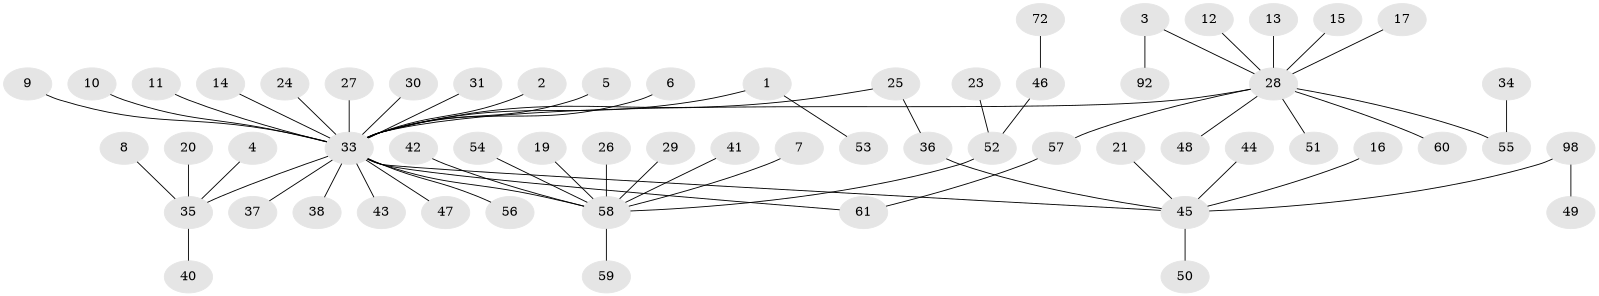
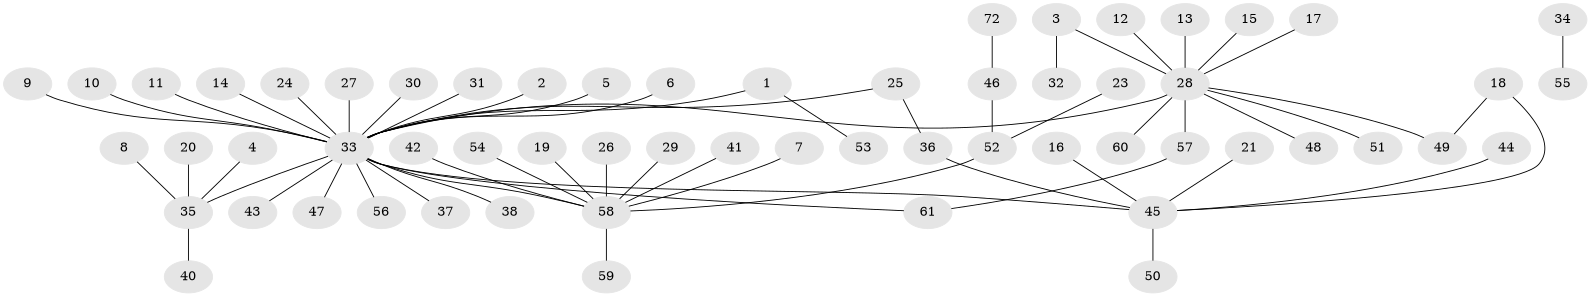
  graph {
    node [color=gray90 style=filled]
    edge [weight=1.0]
    1
    33
    53
    35
    58
    45
    37
    38
    43
    47
    56
    61
    2
    3
    28
-   32 [label=92]
+   32
    48
    51
    55
    57
    60
    4
    40
    5
    6
    7
    59
    8
    9
    10
    11
    12
    13
    14
    15
    16
    50
    17
-   18 [label=98]
+   18
    49
    19
    20
    21
    n44 [label=72]
    46
    52
    23
    24
    25
    36
    26
    27
    29
    30
    31
    34
    41
    42
    44
    54
    1 -- 33
    1 -- 53
    33 -- 35
    33 -- 58
    33 -- 45
    33 -- 37
    33 -- 38
    33 -- 43
    33 -- 47
    33 -- 56
    33 -- 61
    35 -- 40
    58 -- 59
    45 -- 50
    2 -- 33
    3 -- 28
    3 -- 32
    28 -- 33
    28 -- 48
    28 -- 51
-   28 -- 55
+   28 -- 49
    28 -- 57
    28 -- 60
    57 -- 61
    4 -- 35
    5 -- 33
    6 -- 33
    7 -- 58
    8 -- 35
    9 -- 33
    10 -- 33
    11 -- 33
    12 -- 28
    13 -- 28
    14 -- 33
    15 -- 28
    16 -- 45
    17 -- 28
    18 -- 45
    18 -- 49
    19 -- 58
    20 -- 35
    21 -- 45
    n44 -- 46
    46 -- 52
    52 -- 58
    23 -- 52
    24 -- 33
    25 -- 33
    25 -- 36
    36 -- 45
    26 -- 58
    27 -- 33
    29 -- 58
    30 -- 33
    31 -- 33
    34 -- 55
    41 -- 58
    42 -- 58
    44 -- 45
    54 -- 58
  }
